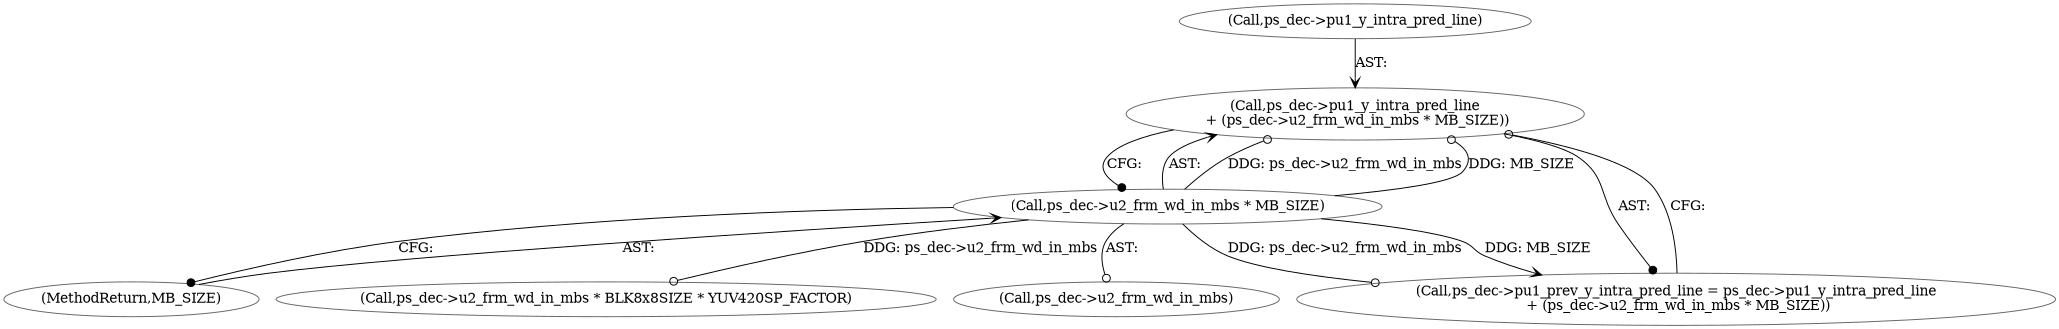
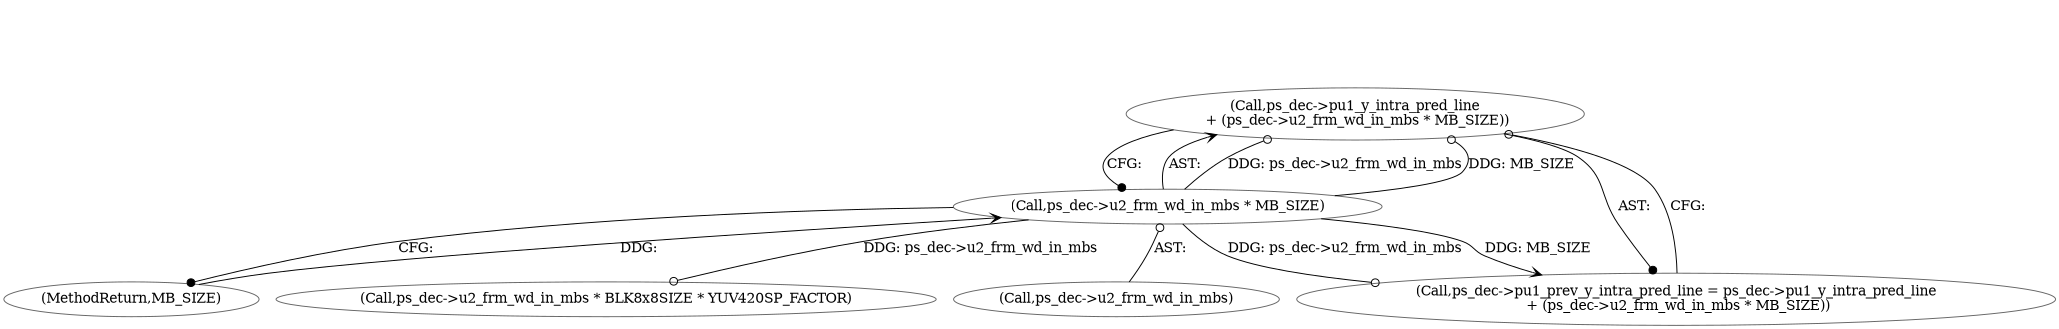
  digraph {
    node [color=gray40]
    edge [arrowhead=odot]
    n1 [label="(Call,ps_dec->pu1_y_intra_pred_line\n + (ps_dec->u2_frm_wd_in_mbs * MB_SIZE))"]
    n2 [label="(Call,ps_dec->u2_frm_wd_in_mbs * MB_SIZE)"]
    n3 [label="(Call,ps_dec->pu1_prev_y_intra_pred_line = ps_dec->pu1_y_intra_pred_line\n + (ps_dec->u2_frm_wd_in_mbs * MB_SIZE))"]
    n4 [label="(MethodReturn,MB_SIZE)"]
    n5 [label="(Call,ps_dec->u2_frm_wd_in_mbs * BLK8x8SIZE * YUV420SP_FACTOR)"]
    n6 [label="(Call,ps_dec->u2_frm_wd_in_mbs)"]
-   n7 [label="(Call,ps_dec->pu1_y_intra_pred_line)"]
    n1 -> n2 [arrowhead=dot label="CFG: "]
    n1 -> n3 [arrowhead=dot label="AST: "]
    n2 -> n1 [arrowhead=vee label="AST: "]
    n2 -> n1 [label="DDG: ps_dec->u2_frm_wd_in_mbs"]
    n2 -> n1 [label="DDG: MB_SIZE"]
    n2 -> n3 [label="DDG: ps_dec->u2_frm_wd_in_mbs"]
    n2 -> n3 [arrowhead=vee label="DDG: MB_SIZE"]
    n2 -> n4 [arrowhead=dot label="CFG: "]
    n2 -> n5 [label="DDG: ps_dec->u2_frm_wd_in_mbs"]
    n3 -> n1 [label="CFG: "]
-   n4 -> n2 [arrowhead=vee label="AST: "]
-   n2 -> n6 [label="AST: "]
-   n7 -> n1 [arrowhead=vee label="AST: "]
+   n4 -> n2 [arrowhead=vee label="DDG: "]
+   n6 -> n2 [label="AST: "]
  }
